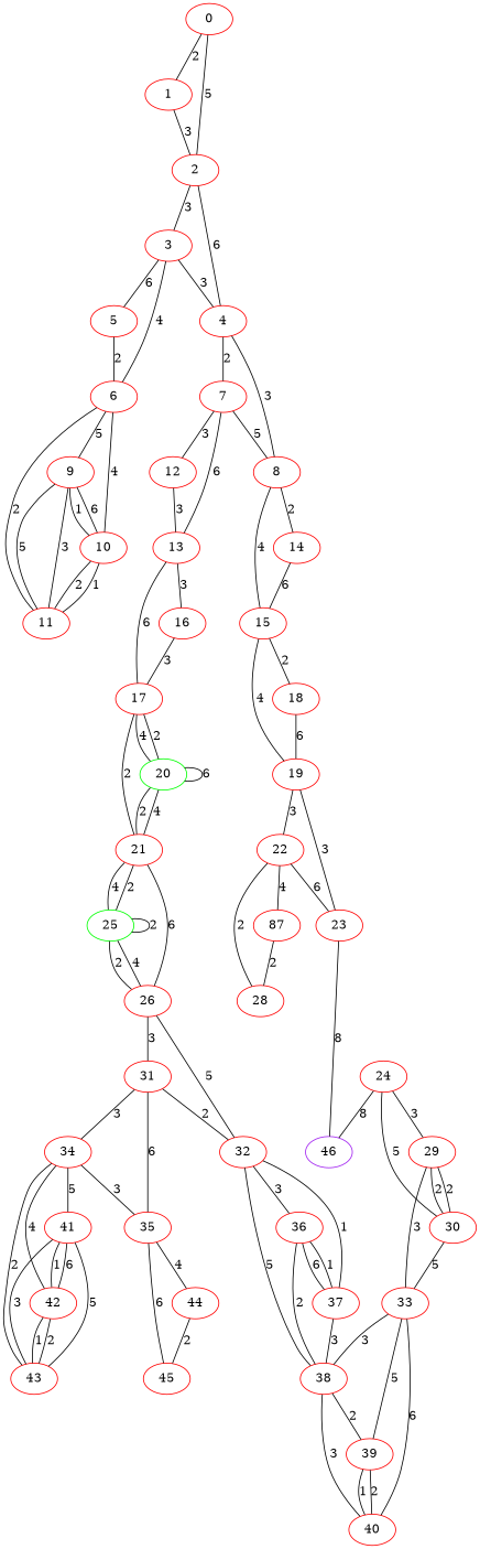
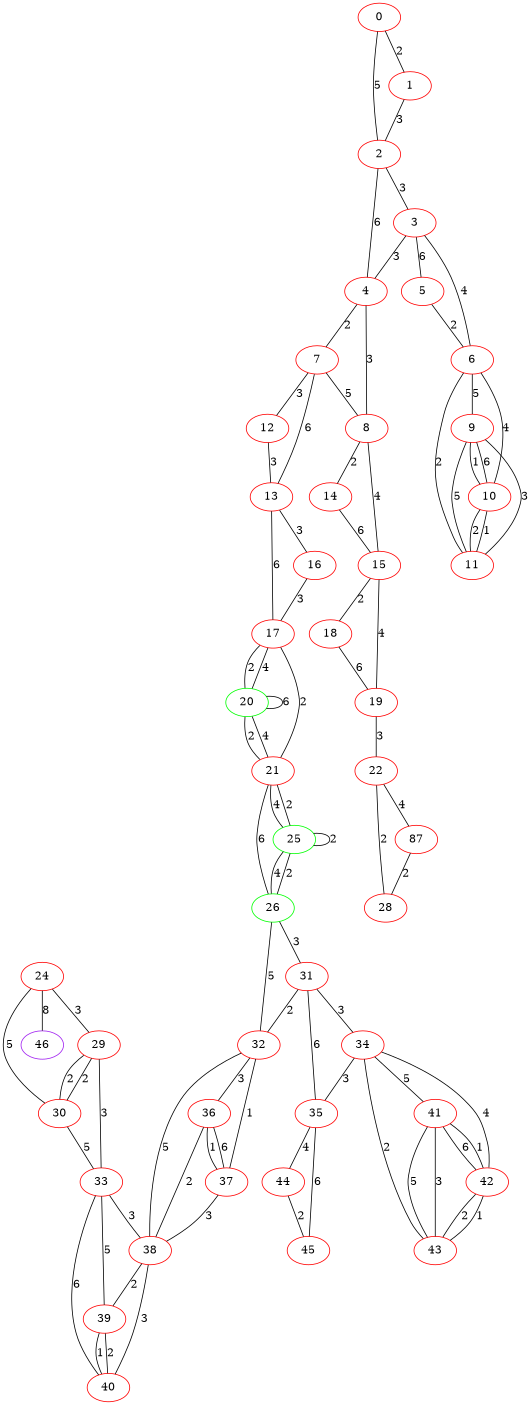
  graph {
    node [color=red weight=1]
    0
    1
    2
    3
    4
    5
    6
    7
    8
    9
    10
    11
    12
    13
    14
    15
    16
    17
    18
    19
    20 [color=green weight=2]
    21
    22
-   23
    25 [color=green weight=2]
-   26
+   26 [color=green]
    n27 [label=87]
    28
    46 [color=purple weight=4]
    31
    32
    24
    29
    30
    33
    34
    35
    36
    37
    38
    39
    40
    41
    42
    43
    44
    45
    0 -- 1 [label=2]
    0 -- 2 [label=5]
    1 -- 2 [label=3]
    2 -- 3 [label=3]
    2 -- 4 [label=6]
    3 -- 4 [label=3]
    3 -- 5 [label=6]
    3 -- 6 [label=4]
    4 -- 7 [label=2]
    4 -- 8 [label=3]
    5 -- 6 [label=2]
    6 -- 9 [label=5]
    6 -- 10 [label=4]
    6 -- 11 [label=2]
    7 -- 8 [label=5]
    7 -- 12 [label=3]
    7 -- 13 [label=6]
    8 -- 14 [label=2]
    8 -- 15 [label=4]
    9 -- 10 [label=6]
    9 -- 10 [label=1]
    9 -- 11 [label=5]
    9 -- 11 [label=3]
    10 -- 11 [label=1]
    10 -- 11 [label=2]
    12 -- 13 [label=3]
    13 -- 16 [label=3]
    13 -- 17 [label=6]
    14 -- 15 [label=6]
    15 -- 18 [label=2]
    15 -- 19 [label=4]
    16 -- 17 [label=3]
    17 -- 20 [label=2]
    17 -- 20 [label=4]
    17 -- 21 [label=2]
    18 -- 19 [label=6]
    19 -- 22 [label=3]
-   19 -- 23 [label=3]
    20 -- 20 [label=6]
    20 -- 21 [label=4]
    20 -- 21 [label=2]
    21 -- 25 [label=2]
    21 -- 25 [label=4]
    21 -- 26 [label=6]
-   22 -- 23 [label=6]
    22 -- n27 [label=4]
    22 -- 28 [label=2]
-   23 -- 46 [label=8]
    25 -- 25 [label=2]
    25 -- 26 [label=4]
    25 -- 26 [label=2]
    26 -- 31 [label=3]
    26 -- 32 [label=5]
    n27 -- 28 [label=2]
    31 -- 32 [label=2]
    31 -- 34 [label=3]
    31 -- 35 [label=6]
    32 -- 36 [label=3]
    32 -- 37 [label=1]
    32 -- 38 [label=5]
    24 -- 46 [label=8]
    24 -- 29 [label=3]
    24 -- 30 [label=5]
    29 -- 30 [label=2]
    29 -- 30 [label=2]
    29 -- 33 [label=3]
    30 -- 33 [label=5]
    33 -- 38 [label=3]
    33 -- 39 [label=5]
    33 -- 40 [label=6]
    34 -- 35 [label=3]
    34 -- 41 [label=5]
    34 -- 42 [label=4]
    34 -- 43 [label=2]
    35 -- 44 [label=4]
    35 -- 45 [label=6]
    36 -- 37 [label=6]
    36 -- 37 [label=1]
    36 -- 38 [label=2]
    37 -- 38 [label=3]
    38 -- 39 [label=2]
    38 -- 40 [label=3]
    39 -- 40 [label=1]
    39 -- 40 [label=2]
    41 -- 42 [label=6]
    41 -- 42 [label=1]
    41 -- 43 [label=5]
    41 -- 43 [label=3]
    42 -- 43 [label=1]
    42 -- 43 [label=2]
    44 -- 45 [label=2]
  }
